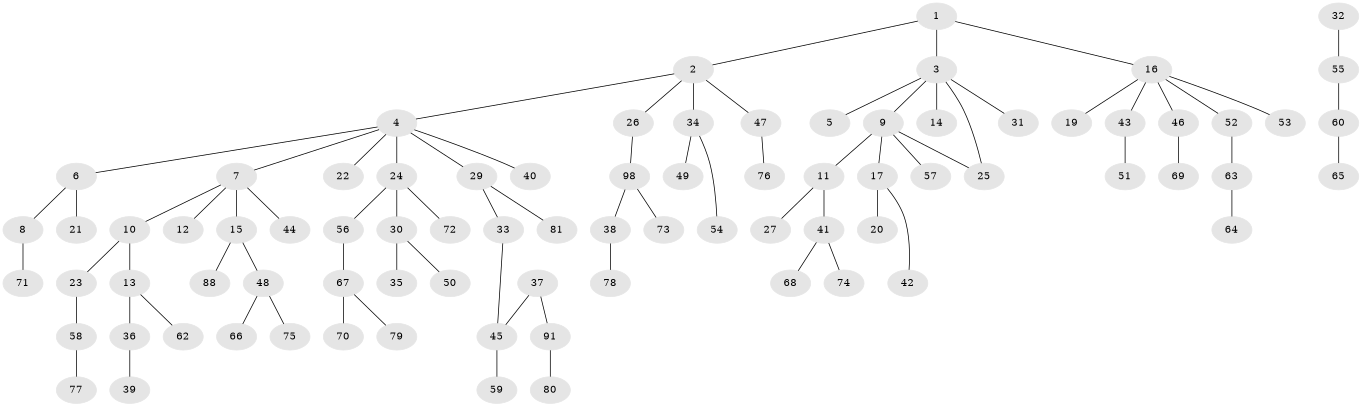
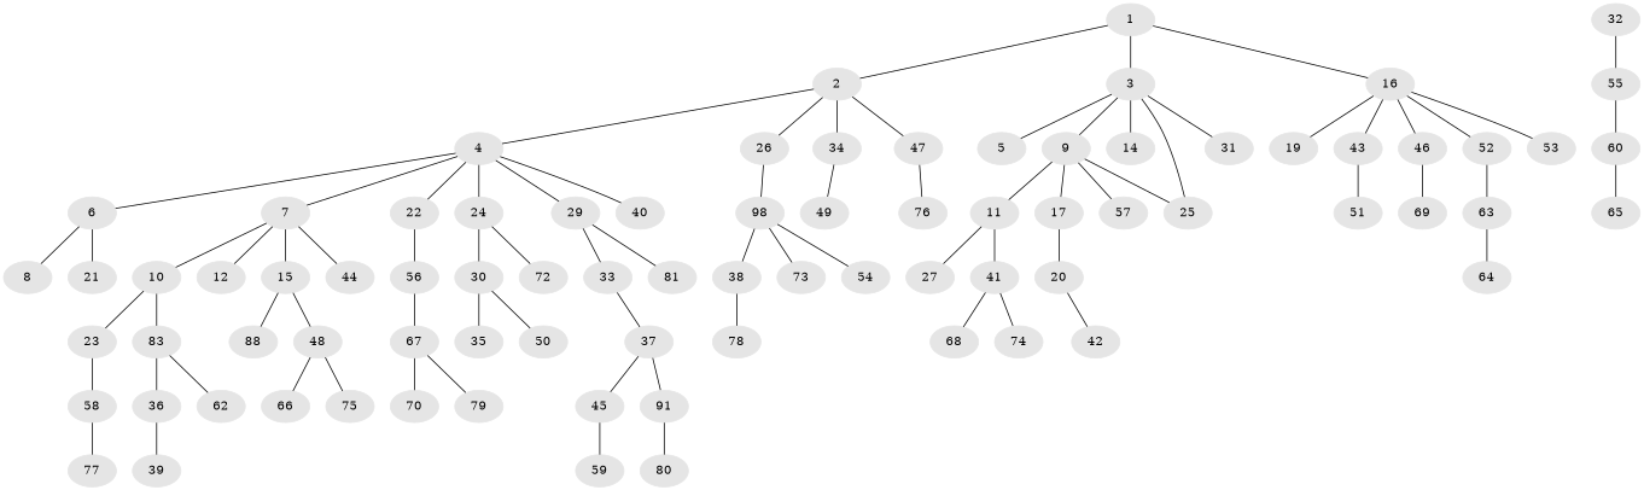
  graph {
    node [color=gray90 style=filled]
    1
    2
    3
    16
    4
    26
    34
    47
    5
    9
    14
    25
    31
    19
    43
    46
    52
    53
    6
    7
    22
    24
    29
    40
    n25 [label=98]
    49
    76
    11
    17
    57
    8
    21
    10
    12
    15
    44
    30
    56
    72
    33
    81
-   71
    23
-   13
+   13 [label=83]
    n45 [label=88]
    48
    27
    41
    20
    32
    55
    58
    68
    74
    36
    62
    39
    66
    75
    51
    69
    63
    42
    77
    35
    50
    67
    38
    54
    73
    78
    37
    60
    45
    n75 [label=91]
    59
    80
    64
    65
    70
    79
    1 -- 2
    1 -- 3
    1 -- 16
    2 -- 4
    2 -- 26
    2 -- 34
    2 -- 47
    3 -- 5
    3 -- 9
    3 -- 14
    3 -- 25
    3 -- 31
    16 -- 19
    16 -- 43
    16 -- 46
    16 -- 52
    16 -- 53
    4 -- 6
    4 -- 7
    4 -- 22
    4 -- 24
    4 -- 29
    4 -- 40
    26 -- n25
    34 -- 49
    47 -- 76
    9 -- 25
    9 -- 11
    9 -- 17
    9 -- 57
    43 -- 51
    46 -- 69
    52 -- 63
    6 -- 8
    6 -- 21
    7 -- 10
    7 -- 12
    7 -- 15
    7 -- 44
    24 -- 30
-   24 -- 56
+   22 -- 56
    24 -- 72
    29 -- 33
    29 -- 81
    n25 -- 38
-   34 -- 54
+   n25 -- 54
    n25 -- 73
    11 -- 27
    11 -- 41
    17 -- 20
-   8 -- 71
    10 -- 23
    10 -- 13
    15 -- n45
    15 -- 48
    30 -- 35
    30 -- 50
    56 -- 67
-   33 -- 45
+   33 -- 37
    23 -- 58
    13 -- 36
    13 -- 62
    48 -- 66
    48 -- 75
    41 -- 68
    41 -- 74
-   17 -- 42
+   20 -- 42
    32 -- 55
    55 -- 60
    58 -- 77
    36 -- 39
    63 -- 64
    67 -- 70
    67 -- 79
    38 -- 78
    37 -- 45
    37 -- n75
    60 -- 65
    45 -- 59
    n75 -- 80
  }
